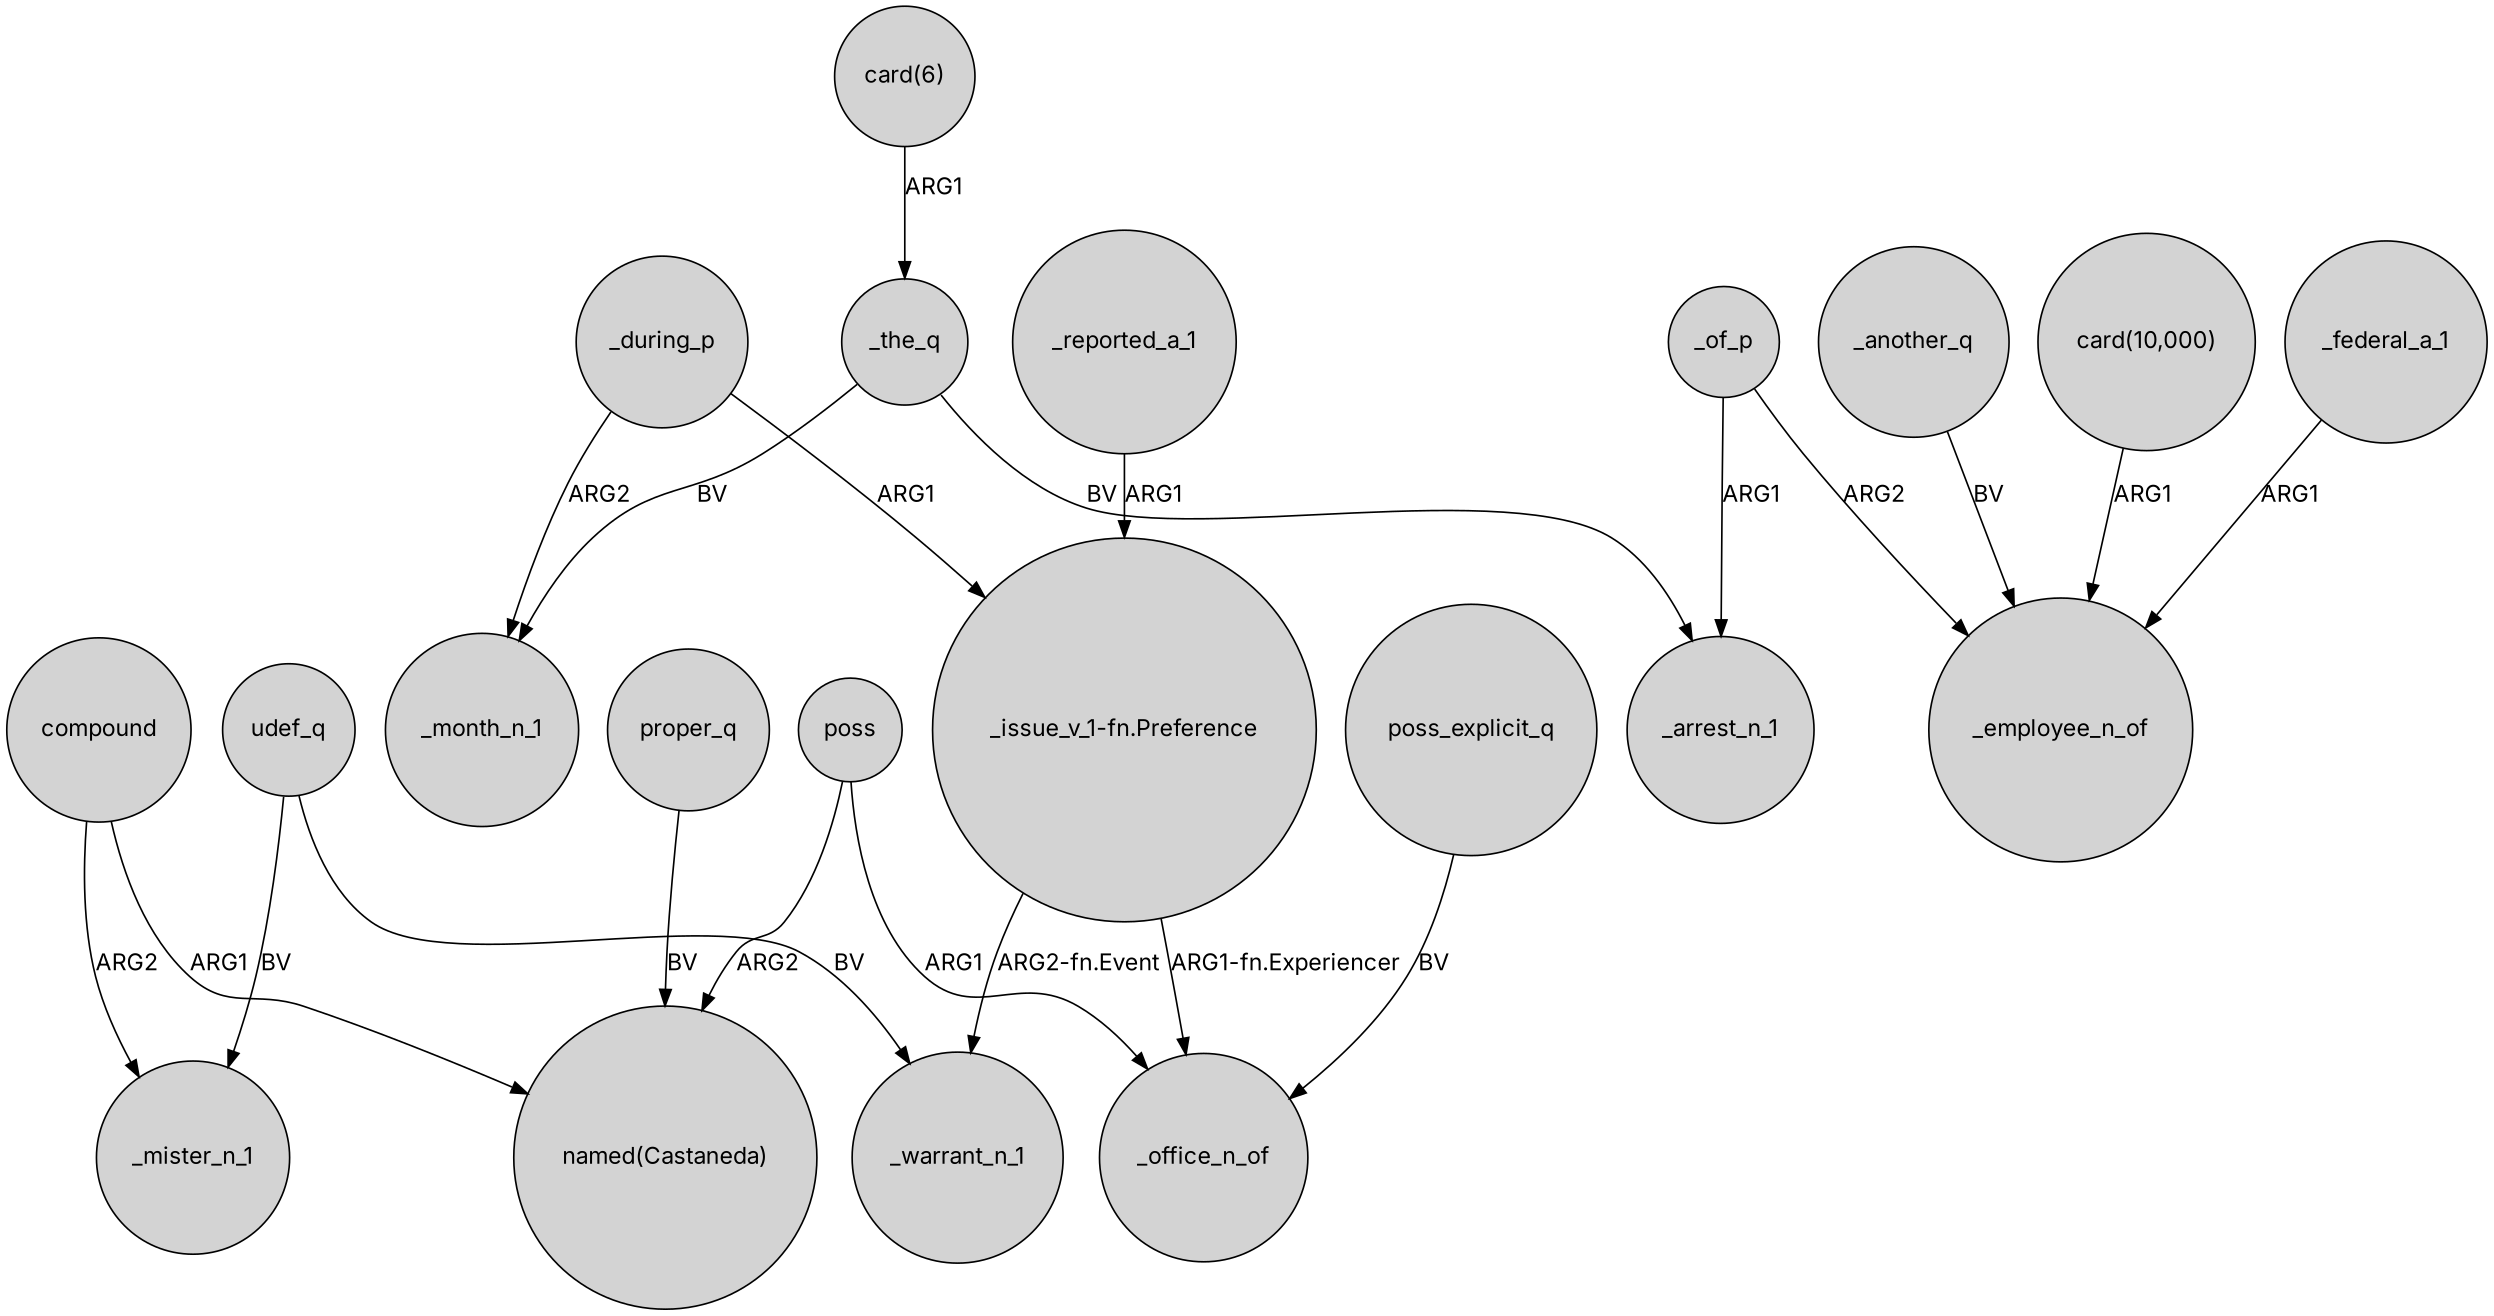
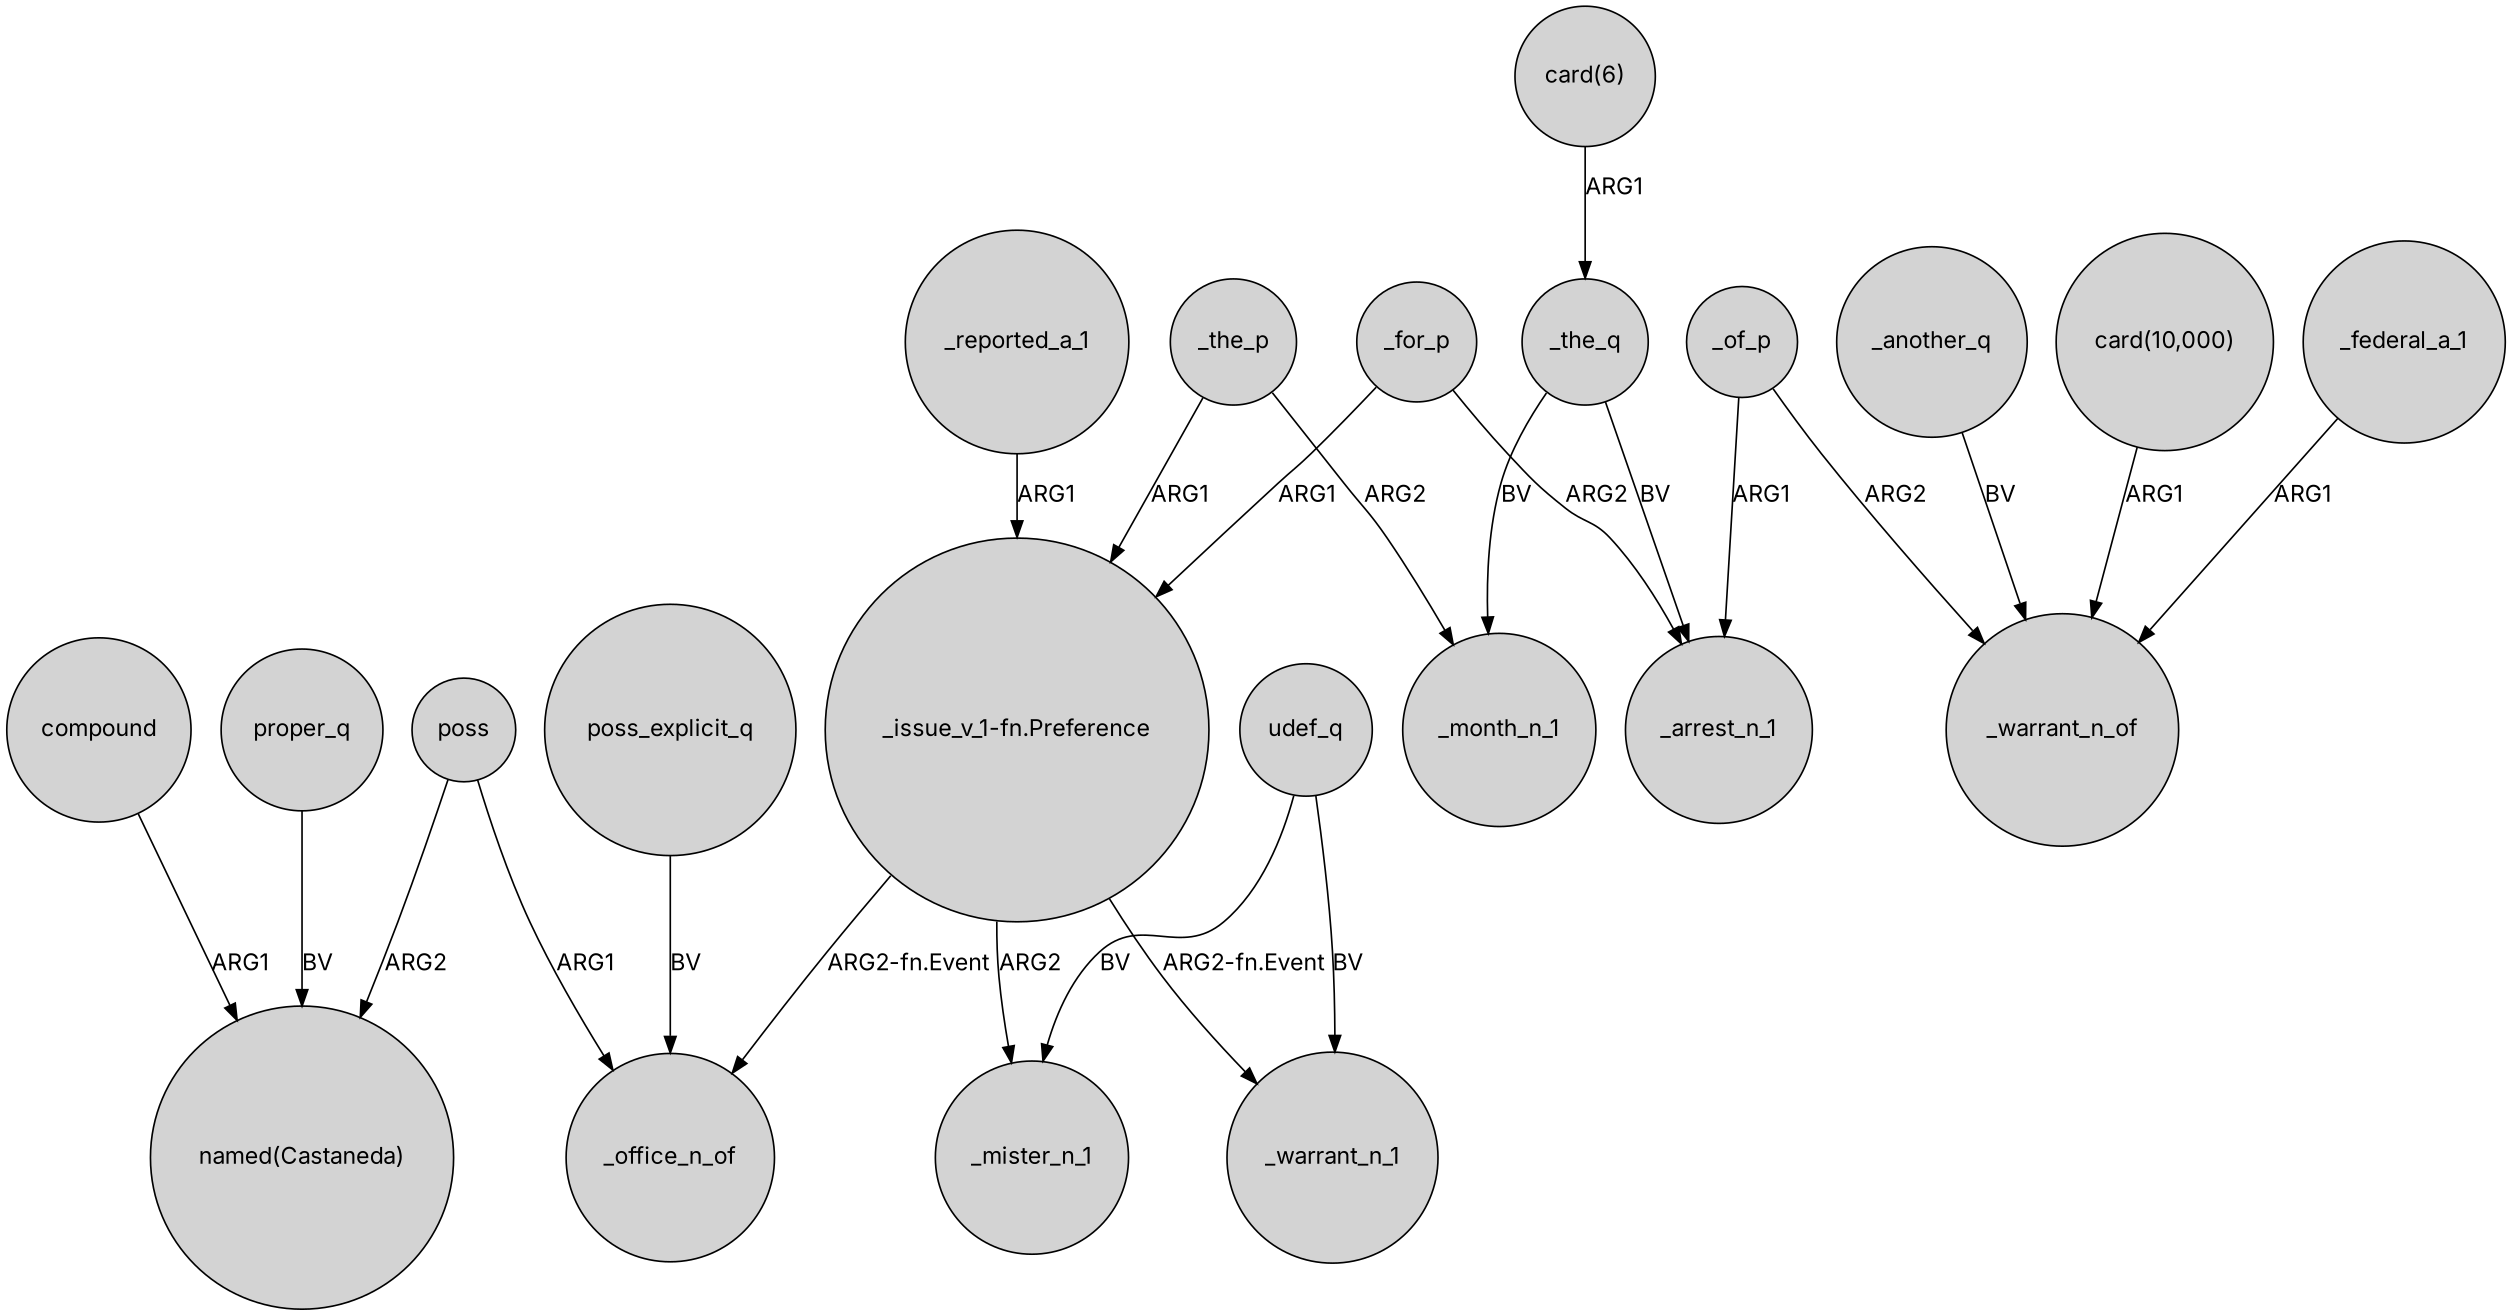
  digraph {
    fontname=Inter
    node [fontname=Inter shape=circle style=filled]
    edge [fontname=Inter]
    compound
    _mister_n_1
    "named(Castaneda)"
    _another_q
-   _employee_n_of
+   _employee_n_of [label=_warrant_n_of]
    "card(10,000)"
    _the_q
    _month_n_1
    _arrest_n_1
-   _during_p
+   _during_p [label=_the_p]
    "_issue_v_1-fn.Preference"
    _office_n_of
    _warrant_n_1
+   _for_p
    udef_q
    poss
    proper_q
    _of_p
    n19 [label=poss_explicit_q]
    _federal_a_1
    "card(6)"
    _reported_a_1
-   compound -> _mister_n_1 [label=ARG2]
+   "_issue_v_1-fn.Preference" -> _mister_n_1 [label=ARG2]
    compound -> "named(Castaneda)" [label=ARG1]
    _another_q -> _employee_n_of [label=BV]
    "card(10,000)" -> _employee_n_of [label=ARG1]
    _the_q -> _month_n_1 [label=BV]
    _the_q -> _arrest_n_1 [label=BV]
    _during_p -> _month_n_1 [label=ARG2]
    _during_p -> "_issue_v_1-fn.Preference" [label=ARG1]
-   "_issue_v_1-fn.Preference" -> _office_n_of [label="ARG1-fn.Experiencer"]
+   "_issue_v_1-fn.Preference" -> _office_n_of [label="ARG2-fn.Event"]
    "_issue_v_1-fn.Preference" -> _warrant_n_1 [label="ARG2-fn.Event"]
+   _for_p -> _arrest_n_1 [label=ARG2]
+   _for_p -> "_issue_v_1-fn.Preference" [label=ARG1]
    udef_q -> _mister_n_1 [label=BV]
    udef_q -> _warrant_n_1 [label=BV]
    poss -> "named(Castaneda)" [label=ARG2]
    poss -> _office_n_of [label=ARG1]
    proper_q -> "named(Castaneda)" [label=BV]
    _of_p -> _employee_n_of [label=ARG2]
    _of_p -> _arrest_n_1 [label=ARG1]
    n19 -> _office_n_of [label=BV]
    _federal_a_1 -> _employee_n_of [label=ARG1]
    "card(6)" -> _the_q [label=ARG1]
    _reported_a_1 -> "_issue_v_1-fn.Preference" [label=ARG1]
  }
